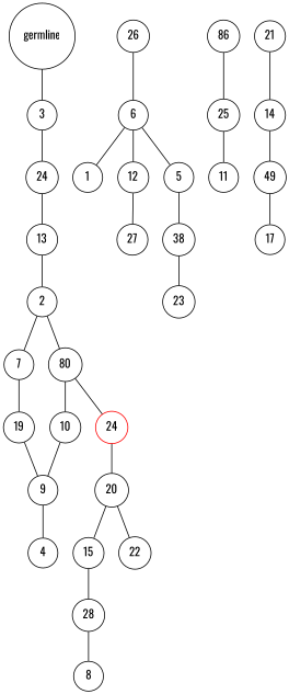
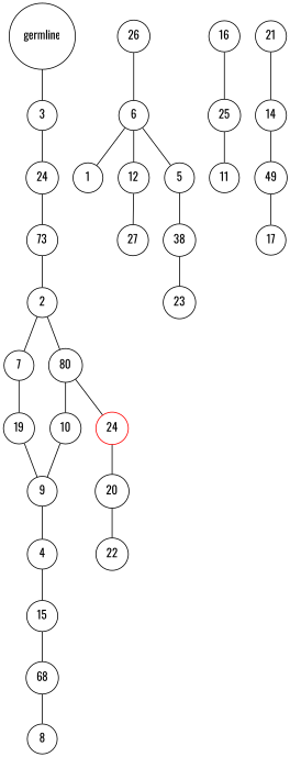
  graph {
    fontname=Oswald
    rankdir=UD
    splines=line
    node [fontname=Oswald shape=circle]
    edge [fontname=Oswald]
    n1 [label=germline]
    n2 [label=3]
    n3 [label=24]
-   n4 [label=13]
+   n4 [label=73]
    n5 [label=2]
    n6 [label=7]
    n7 [label=80]
    n8 [label=19]
    n9 [label=10]
    n10 [color=red label=24]
    n11 [label=9]
    n12 [label=4]
    n13 [label=15]
-   n14 [label=28]
+   n14 [label=68]
    n15 [label=8]
    n16 [label=20]
    n17 [label=26]
    n18 [label=6]
    n19 [label=1]
    n20 [label=12]
    n21 [label=5]
    n22 [label=27]
    n23 [label=22]
    n24 [label=38]
    n25 [label=23]
-   n26 [label=86]
+   n26 [label=16]
    n27 [label=25]
    n28 [label=11]
    n29 [label=21]
    n30 [label=14]
    n31 [label=49]
    n32 [label=17]
    n1 -- n2
    n2 -- n3
    n3 -- n4
    n4 -- n5
    n5 -- n6
    n5 -- n7
    n6 -- n8
    n7 -- n9
    n7 -- n10
    n8 -- n11
    n9 -- n11
    n10 -- n16
    n11 -- n12
-   n16 -- n13
+   n12 -- n13
    n13 -- n14
    n14 -- n15
    n16 -- n23
    n17 -- n18
    n18 -- n19
    n18 -- n20
    n18 -- n21
    n20 -- n22
    n21 -- n24
    n24 -- n25
    n26 -- n27
    n27 -- n28
    n29 -- n30
    n30 -- n31
    n31 -- n32
  }
